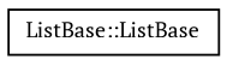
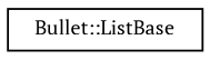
  digraph {
    rankdir=LR
    fontname="PT Serif"
-   n1 [color=black fillcolor=white fontname="PT Serif" fontsize=10 height=0.2 label="ListBase::ListBase" shape=record style=filled width=0.4]
+   n1 [color=black fillcolor=white fontname="PT Serif" fontsize=10 height=0.2 label="Bullet::ListBase" shape=record style=filled width=0.4]
  }
